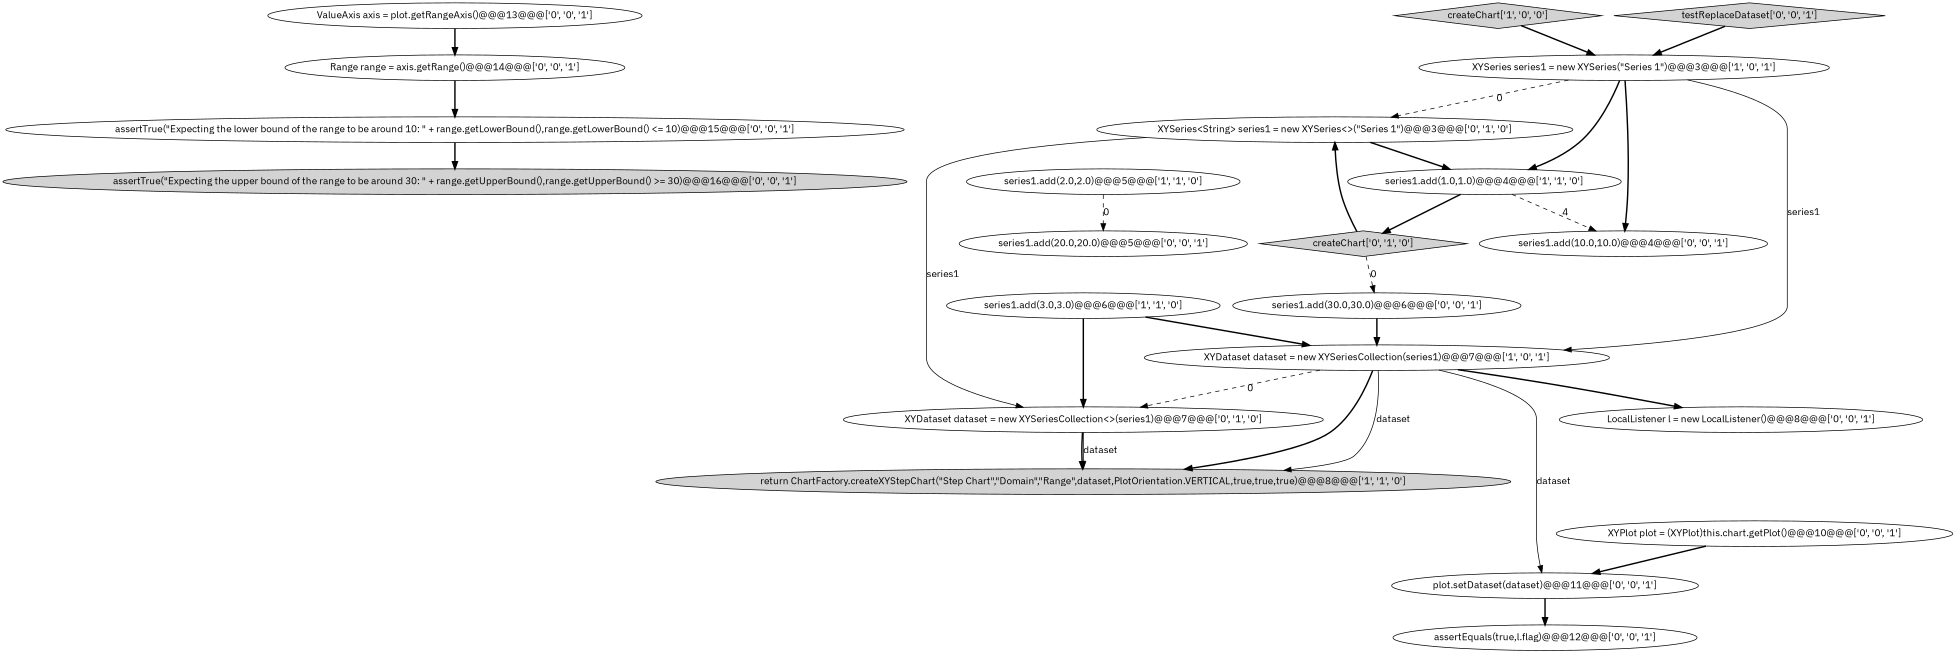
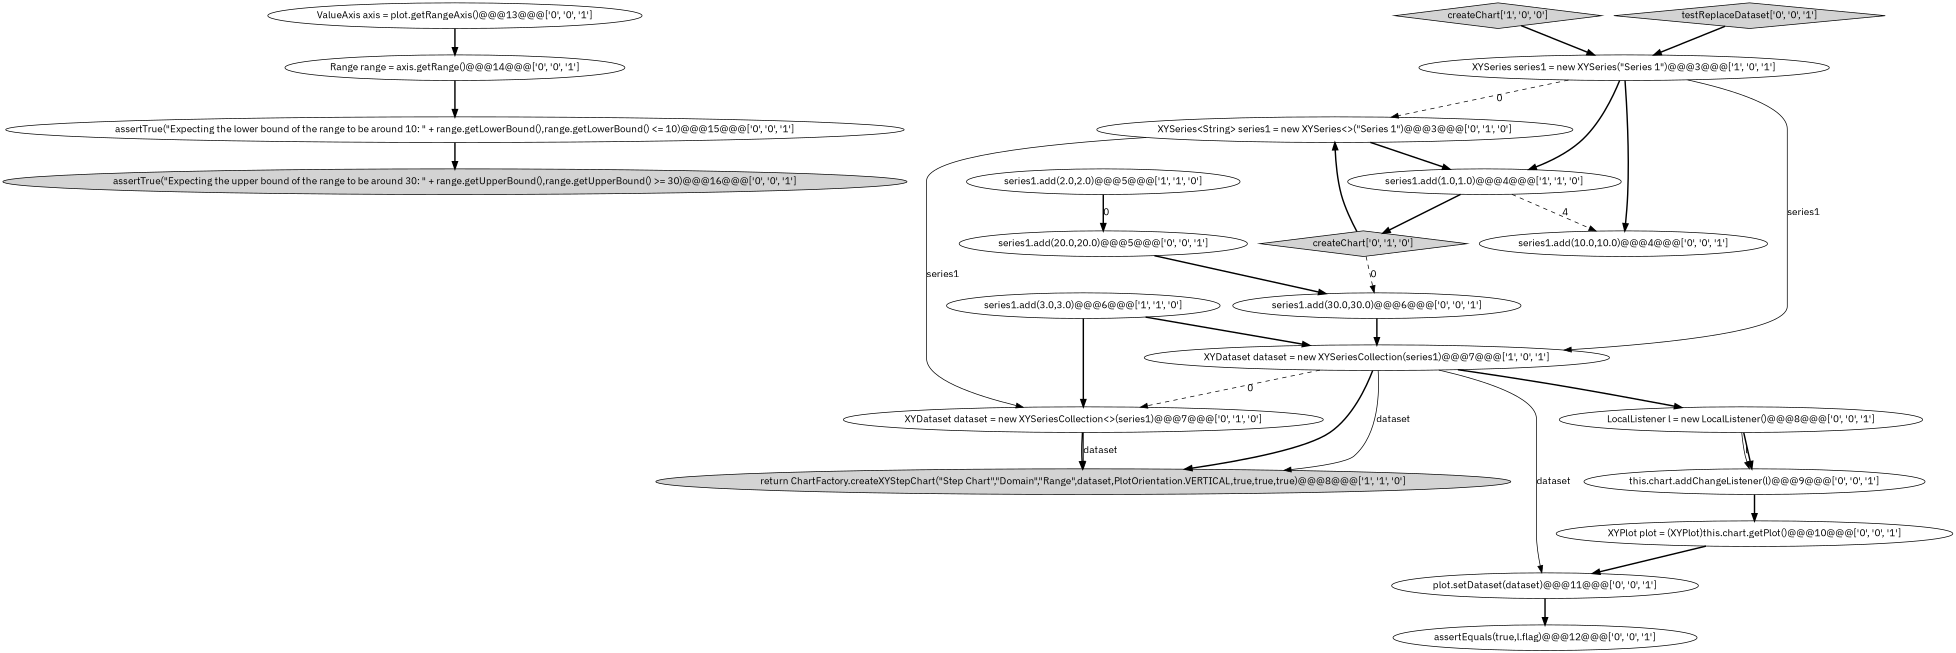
  digraph {
    fontname="IBM Plex Sans"
    node [fillcolor=white fontname="IBM Plex Sans" shape=ellipse style=filled]
    edge [fontname="IBM Plex Sans" style=bold]
    n1 [label="assertTrue(\"Expecting the lower bound of the range to be around 10: \" + range.getLowerBound(),range.getLowerBound() <= 10)@@@15@@@['0', '0', '1']"]
    n2 [fillcolor=lightgray label="assertTrue(\"Expecting the upper bound of the range to be around 30: \" + range.getUpperBound(),range.getUpperBound() >= 30)@@@16@@@['0', '0', '1']"]
    n3 [label="XYDataset dataset = new XYSeriesCollection(series1)@@@7@@@['1', '0', '1']"]
    n4 [label="LocalListener l = new LocalListener()@@@8@@@['0', '0', '1']"]
    n5 [label="XYDataset dataset = new XYSeriesCollection<>(series1)@@@7@@@['0', '1', '0']"]
    n6 [fillcolor=lightgray label="return ChartFactory.createXYStepChart(\"Step Chart\",\"Domain\",\"Range\",dataset,PlotOrientation.VERTICAL,true,true,true)@@@8@@@['1', '1', '0']"]
    n7 [label="plot.setDataset(dataset)@@@11@@@['0', '0', '1']"]
+   n8 [label="this.chart.addChangeListener(l)@@@9@@@['0', '0', '1']"]
    n9 [label="assertEquals(true,l.flag)@@@12@@@['0', '0', '1']"]
    n10 [label="XYPlot plot = (XYPlot)this.chart.getPlot()@@@10@@@['0', '0', '1']"]
    n11 [label="series1.add(30.0,30.0)@@@6@@@['0', '0', '1']"]
    n12 [label="XYSeries series1 = new XYSeries(\"Series 1\")@@@3@@@['1', '0', '1']"]
    n13 [label="series1.add(1.0,1.0)@@@4@@@['1', '1', '0']"]
    n14 [label="XYSeries<String> series1 = new XYSeries<>(\"Series 1\")@@@3@@@['0', '1', '0']"]
    n15 [label="series1.add(10.0,10.0)@@@4@@@['0', '0', '1']"]
    n16 [fillcolor=lightgray label="createChart['0', '1', '0']" shape=diamond]
    n17 [label="series1.add(3.0,3.0)@@@6@@@['1', '1', '0']"]
    n18 [fillcolor=lightgray label="createChart['1', '0', '0']" shape=diamond]
    n19 [label="series1.add(2.0,2.0)@@@5@@@['1', '1', '0']"]
    n20 [label="series1.add(20.0,20.0)@@@5@@@['0', '0', '1']"]
    n21 [label="ValueAxis axis = plot.getRangeAxis()@@@13@@@['0', '0', '1']"]
    n22 [label="Range range = axis.getRange()@@@14@@@['0', '0', '1']"]
    n23 [fillcolor=lightgray label="testReplaceDataset['0', '0', '1']" shape=diamond]
    n1 -> n2
    n3 -> n4
    n3 -> n5 [label=0 style=dashed]
    n3 -> n6 [label=dataset style=solid]
    n3 -> n6
    n3 -> n7 [label=dataset style=solid]
+   n4 -> n8 [label=l style=solid]
+   n4 -> n8
    n5 -> n6
    n5 -> n6 [label=dataset style=solid]
    n7 -> n9
+   n8 -> n10
    n10 -> n7
    n11 -> n3
    n12 -> n3 [label=series1 style=solid]
    n12 -> n13
    n12 -> n14 [label=0 style=dashed]
    n12 -> n15
    n13 -> n15 [label=4 style=dashed]
    n13 -> n16
    n14 -> n5 [label=series1 style=solid]
    n14 -> n13
    n16 -> n11 [label=0 style=dashed]
    n16 -> n14
    n17 -> n3
    n17 -> n5
    n18 -> n12
-   n19 -> n20 [label=0 style=dashed]
+   n19 -> n20 [label=0]
+   n20 -> n11
    n21 -> n22
    n22 -> n1
    n23 -> n12
  }
